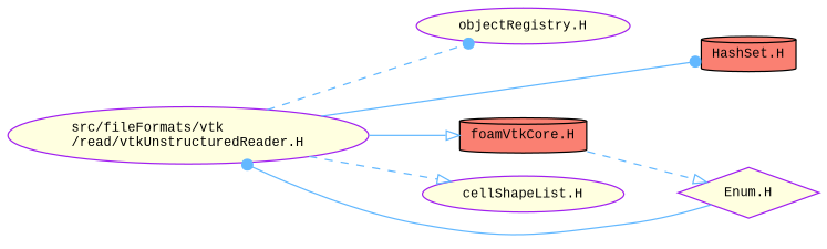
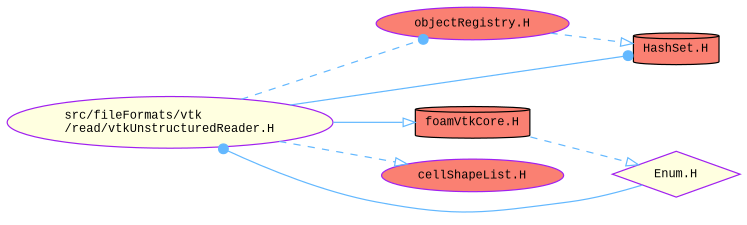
  digraph {
    fontname="Liberation Mono"
    rankdir=LR
    node [color=purple fillcolor=salmon fontname="Liberation Mono" fontsize=10 shape=ellipse style=filled]
    edge [arrowhead=onormal color=steelblue1 fontname="Liberation Mono" fontsize=10 labelfontname=Helvetica labelfontsize=10 style=dashed]
    n1 [fillcolor=lightyellow fontcolor=black height=0.2 label="src/fileFormats/vtk\l/read/vtkUnstructuredReader.H" width=0.4]
    n2 [color=black height=0.2 label="foamVtkCore.H" shape=cylinder width=0.4]
-   n3 [fillcolor=lightyellow height=0.2 label="objectRegistry.H" width=0.4]
+   n3 [height=0.2 label="objectRegistry.H" width=0.4]
    n4 [color=black height=0.2 label="HashSet.H" shape=cylinder width=0.4]
-   n5 [fillcolor=lightyellow height=0.2 label="cellShapeList.H" width=0.4]
+   n5 [height=0.2 label="cellShapeList.H" width=0.4]
    n6 [fillcolor=lightyellow height=0.2 label="Enum.H" shape=diamond width=0.4]
    n1 -> n2 [style=solid]
    n1 -> n3 [arrowhead=dot]
    n1 -> n4 [arrowhead=dot style=solid]
    n1 -> n5
    n2 -> n6
+   n3 -> n4
    n6 -> n1 [arrowhead=dot style=solid]
  }
